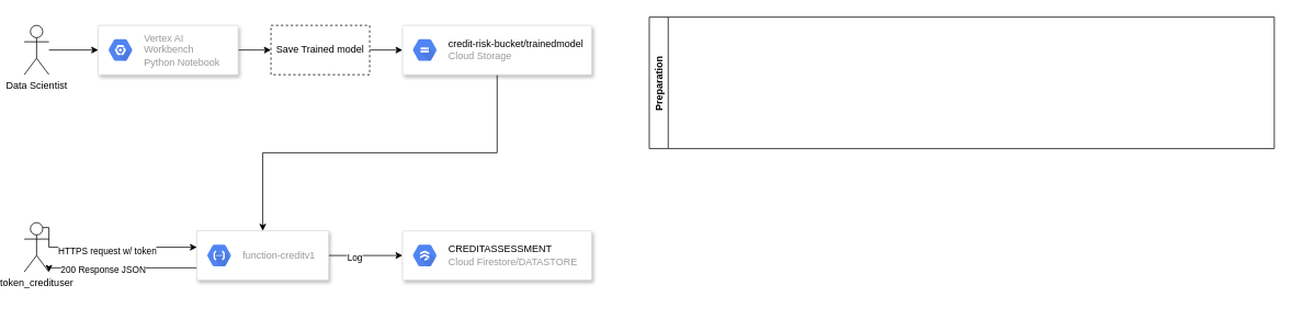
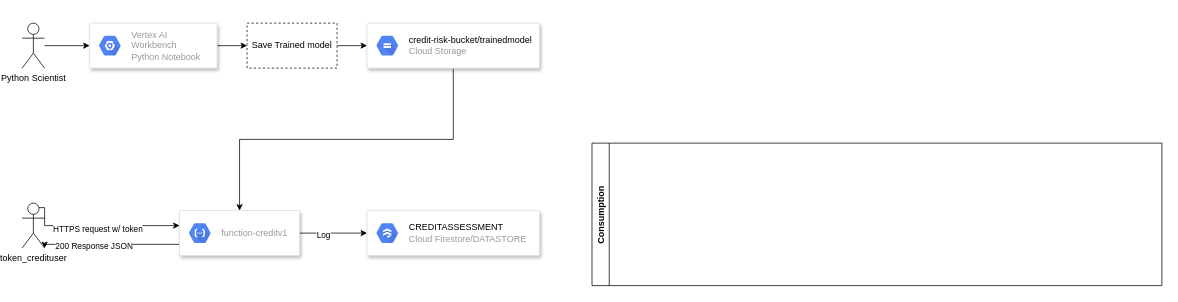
  <mxCell id="0" />
  <mxCell id="1" parent="0" />
  <mxCell id="2" style="edgeStyle=orthogonalEdgeStyle;rounded=0;orthogonalLoop=1;jettySize=auto;html=1;exitX=1;exitY=0.5;exitDx=0;exitDy=0;entryX=0;entryY=0.5;entryDx=0;entryDy=0;" edge="1" parent="1" source="6" target="11"><mxGeometry relative="1" as="geometry" /></mxCell>
  <mxCell id="3" value="Log" style="edgeLabel;html=1;align=center;verticalAlign=middle;resizable=0;points=[];" vertex="1" connectable="0" parent="2"><mxGeometry x="-0.3" y="-2" relative="1" as="geometry"><mxPoint as="offset" /></mxGeometry></mxCell>
  <mxCell id="4" style="edgeStyle=orthogonalEdgeStyle;rounded=0;orthogonalLoop=1;jettySize=auto;html=1;exitX=0;exitY=0.75;exitDx=0;exitDy=0;entryX=1;entryY=1;entryDx=0;entryDy=0;entryPerimeter=0;" edge="1" parent="1" source="6" target="10"><mxGeometry relative="1" as="geometry"><Array as="points"><mxPoint x="50" y="325" /></Array></mxGeometry></mxCell>
  <mxCell id="5" value="200 Response JSON" style="edgeLabel;html=1;align=center;verticalAlign=middle;resizable=0;points=[];" vertex="1" connectable="0" parent="4"><mxGeometry x="0.238" y="2" relative="1" as="geometry"><mxPoint as="offset" /></mxGeometry></mxCell>
  <mxCell id="6" value="" style="strokeColor=#dddddd;shadow=1;strokeWidth=1;rounded=1;absoluteArcSize=1;arcSize=0;" vertex="1" parent="1"><mxGeometry x="230" y="280" width="160" height="60" as="geometry" /></mxCell>
  <mxCell id="7" value="function-creditv1&lt;br&gt;" style="sketch=0;dashed=0;connectable=0;html=1;fillColor=#5184F3;strokeColor=none;shape=mxgraph.gcp2.hexIcon;prIcon=cloud_functions;part=1;labelPosition=right;verticalLabelPosition=middle;align=left;verticalAlign=middle;spacingLeft=5;fontColor=#999999;fontSize=12;" vertex="1" parent="6"><mxGeometry y="0.5" width="44" height="39" relative="1" as="geometry"><mxPoint x="5" y="-19.5" as="offset" /></mxGeometry></mxCell>
  <mxCell id="8" style="edgeStyle=orthogonalEdgeStyle;rounded=0;orthogonalLoop=1;jettySize=auto;html=1;exitX=0.75;exitY=0.1;exitDx=0;exitDy=0;exitPerimeter=0;" edge="1" parent="1" source="10" target="6"><mxGeometry relative="1" as="geometry"><Array as="points"><mxPoint x="50" y="276" /><mxPoint x="50" y="300" /></Array></mxGeometry></mxCell>
  <mxCell id="9" value="HTTPS request w/ token" style="edgeLabel;html=1;align=center;verticalAlign=middle;resizable=0;points=[];" vertex="1" connectable="0" parent="8"><mxGeometry x="-0.035" y="-4" relative="1" as="geometry"><mxPoint as="offset" /></mxGeometry></mxCell>
  <mxCell id="10" value="token_credituser" style="shape=umlActor;verticalLabelPosition=bottom;verticalAlign=top;html=1;outlineConnect=0;" vertex="1" parent="1"><mxGeometry x="20" y="270" width="30" height="60" as="geometry" /></mxCell>
  <mxCell id="11" value="" style="strokeColor=#dddddd;shadow=1;strokeWidth=1;rounded=1;absoluteArcSize=1;arcSize=2;" vertex="1" parent="1"><mxGeometry x="480" y="280" width="230" height="60" as="geometry" /></mxCell>
  <mxCell id="12" value="&lt;font color=&quot;#000000&quot;&gt;CREDITASSESSMENT&lt;/font&gt;&lt;br&gt;Cloud Firestore/DATASTORE" style="sketch=0;dashed=0;connectable=0;html=1;fillColor=#5184F3;strokeColor=none;shape=mxgraph.gcp2.hexIcon;prIcon=cloud_firestore;part=1;labelPosition=right;verticalLabelPosition=middle;align=left;verticalAlign=middle;spacingLeft=5;fontColor=#999999;fontSize=12;" vertex="1" parent="11"><mxGeometry y="0.5" width="44" height="39" relative="1" as="geometry"><mxPoint x="5" y="-19.5" as="offset" /></mxGeometry></mxCell>
- <mxCell id="13" value="Preparation" style="swimlane;horizontal=0;" vertex="1" parent="1"><mxGeometry x="780" y="20" width="760" height="160" as="geometry" /></mxCell>
  <mxCell id="14" style="edgeStyle=orthogonalEdgeStyle;rounded=0;orthogonalLoop=1;jettySize=auto;html=1;exitX=1;exitY=0.5;exitDx=0;exitDy=0;" edge="1" parent="1" source="15" target="18"><mxGeometry relative="1" as="geometry" /></mxCell>
  <mxCell id="15" value="" style="strokeColor=#dddddd;shadow=1;strokeWidth=1;rounded=1;absoluteArcSize=1;arcSize=2;" vertex="1" parent="1"><mxGeometry x="110" y="30" width="170" height="60" as="geometry" /></mxCell>
  <mxCell id="16" value="Vertex AI&lt;br&gt;Workbench&lt;br&gt;Python Notebook" style="sketch=0;dashed=0;connectable=0;html=1;fillColor=#5184F3;strokeColor=none;shape=mxgraph.gcp2.hexIcon;prIcon=placeholder;part=1;labelPosition=right;verticalLabelPosition=middle;align=left;verticalAlign=middle;spacingLeft=5;fontColor=#999999;fontSize=12;" vertex="1" parent="15"><mxGeometry y="0.5" width="44" height="39" relative="1" as="geometry"><mxPoint x="5" y="-19.5" as="offset" /></mxGeometry></mxCell>
  <mxCell id="17" value="" style="edgeStyle=orthogonalEdgeStyle;rounded=0;orthogonalLoop=1;jettySize=auto;html=1;" edge="1" parent="1" source="18" target="20"><mxGeometry relative="1" as="geometry" /></mxCell>
  <mxCell id="18" value="Save Trained model" style="rounded=0;whiteSpace=wrap;html=1;dashed=1;" vertex="1" parent="1"><mxGeometry x="320" y="30" width="120" height="60" as="geometry" /></mxCell>
  <mxCell id="19" style="edgeStyle=orthogonalEdgeStyle;rounded=0;orthogonalLoop=1;jettySize=auto;html=1;exitX=0.5;exitY=1;exitDx=0;exitDy=0;" edge="1" parent="1" source="20" target="6"><mxGeometry relative="1" as="geometry" /></mxCell>
  <mxCell id="20" value="" style="strokeColor=#dddddd;shadow=1;strokeWidth=1;rounded=1;absoluteArcSize=1;arcSize=2;" vertex="1" parent="1"><mxGeometry x="480" y="30" width="230" height="60" as="geometry" /></mxCell>
  <mxCell id="21" value="&lt;font color=&quot;#000000&quot;&gt;credit-risk-bucket/trainedmodel&lt;/font&gt;&lt;br&gt;Cloud Storage" style="sketch=0;dashed=0;connectable=0;html=1;fillColor=#5184F3;strokeColor=none;shape=mxgraph.gcp2.hexIcon;prIcon=cloud_storage;part=1;labelPosition=right;verticalLabelPosition=middle;align=left;verticalAlign=middle;spacingLeft=5;fontColor=#999999;fontSize=12;" vertex="1" parent="20"><mxGeometry y="0.5" width="44" height="39" relative="1" as="geometry"><mxPoint x="5" y="-19.5" as="offset" /></mxGeometry></mxCell>
  <mxCell id="22" value="" style="edgeStyle=orthogonalEdgeStyle;rounded=0;orthogonalLoop=1;jettySize=auto;html=1;" edge="1" parent="1" source="23" target="15"><mxGeometry relative="1" as="geometry" /></mxCell>
- <mxCell id="23" value="Data Scientist" style="shape=umlActor;verticalLabelPosition=bottom;verticalAlign=top;html=1;outlineConnect=0;" vertex="1" parent="1"><mxGeometry x="20" y="30" width="30" height="60" as="geometry" /></mxCell>
+ <mxCell id="23" value="Python Scientist" style="shape=umlActor;verticalLabelPosition=bottom;verticalAlign=top;html=1;outlineConnect=0;" vertex="1" parent="1"><mxGeometry x="20" y="30" width="30" height="60" as="geometry" /></mxCell>
+ <mxCell id="24" value="Consumption" style="swimlane;horizontal=0;" vertex="1" parent="1"><mxGeometry x="780" y="190" width="760" height="190" as="geometry"><mxRectangle y="200" width="30" height="100" as="alternateBounds" /></mxGeometry></mxCell>
